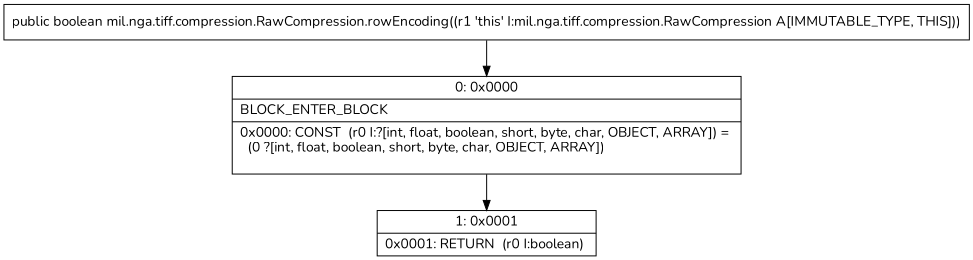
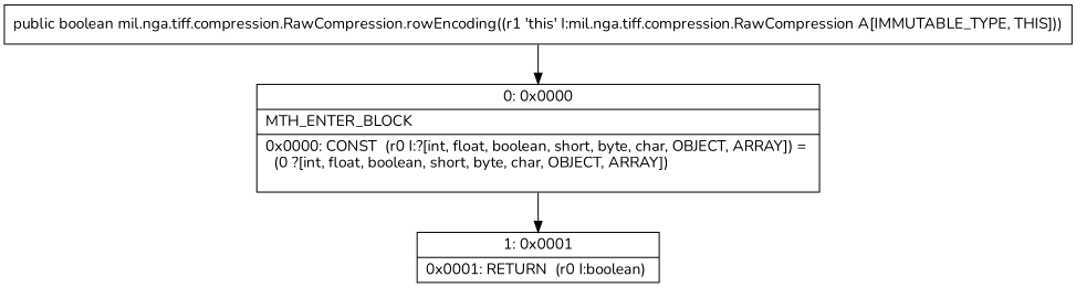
  digraph {
    fontname=Nunito
    node [shape=record fontname=Nunito]
    edge [fontname=Nunito]
-   n1 [label="{0\:\ 0x0000|BLOCK_ENTER_BLOCK\l|0x0000: CONST  (r0 I:?[int, float, boolean, short, byte, char, OBJECT, ARRAY]) = \l  (0 ?[int, float, boolean, short, byte, char, OBJECT, ARRAY])\l \l}"]
+   n1 [label="{0\:\ 0x0000|MTH_ENTER_BLOCK\l|0x0000: CONST  (r0 I:?[int, float, boolean, short, byte, char, OBJECT, ARRAY]) = \l  (0 ?[int, float, boolean, short, byte, char, OBJECT, ARRAY])\l \l}"]
    n2 [label="{1\:\ 0x0001|0x0001: RETURN  (r0 I:boolean) \l}"]
    n3 [label="{public boolean mil.nga.tiff.compression.RawCompression.rowEncoding((r1 'this' I:mil.nga.tiff.compression.RawCompression A[IMMUTABLE_TYPE, THIS])) }"]
    n1 -> n2
    n3 -> n1
  }
